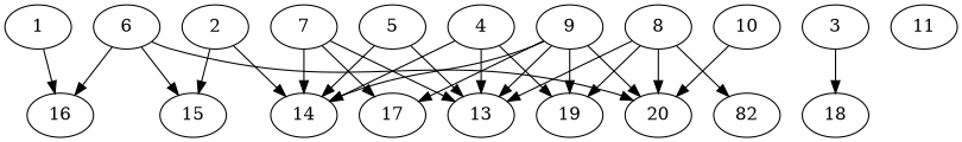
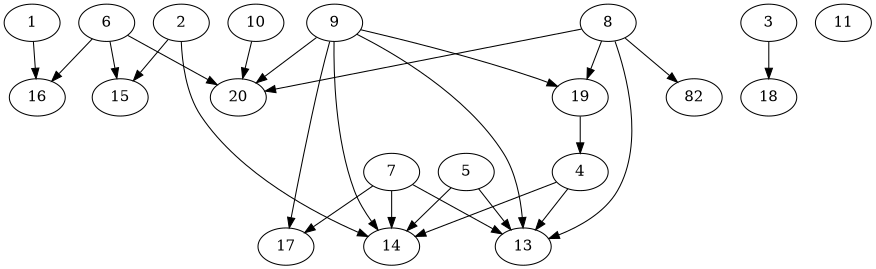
  digraph {
    node [alpha=0.10]
    1 [expect_size=31759360]
    16 [alpha=0.01 expect_size=35627008]
    19 [alpha=0.02 expect_size=22720512]
    2 [alpha=0.01 expect_size=8440832]
    14 [alpha=0.14 expect_size=47332352]
    15 [alpha=0.18 expect_size=8004608]
    3 [alpha=0.03 expect_size=51307520]
    18 [alpha=0.04 expect_size=46683136]
    4 [alpha=0.03 expect_size=48135168]
    13 [alpha=0.00 expect_size=41385984]
    5 [alpha=0.12 expect_size=20392960]
    6 [alpha=0.09 expect_size=23292928]
    20 [alpha=0.06 expect_size=48457728]
    7 [alpha=0.16 expect_size=47191040]
    17 [alpha=0.09 expect_size=9532416]
    8 [expect_size=6404096]
    n17 [alpha=0.00 expect_size=39359488 label=82]
    9 [alpha=0.11 expect_size=32743424]
    10 [alpha=0.15 expect_size=5427200]
    11 [alpha=0.20 expect_size=16440320]
    1 -> 16
    2 -> 14
    2 -> 15
    3 -> 18
-   4 -> 19
+   19 -> 4
    4 -> 14
    4 -> 13
    5 -> 14
    5 -> 13
    6 -> 16
    6 -> 15
    6 -> 20
    7 -> 14
    7 -> 13
    7 -> 17
    8 -> 19
    8 -> 13
    8 -> 20
    8 -> n17
    9 -> 19
    9 -> 14
    9 -> 13
    9 -> 20
    9 -> 17
    10 -> 20
  }
